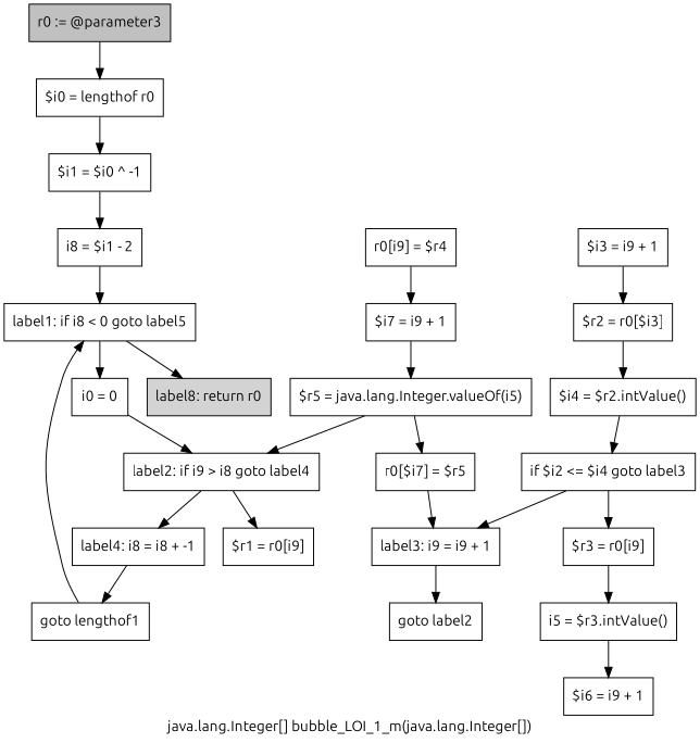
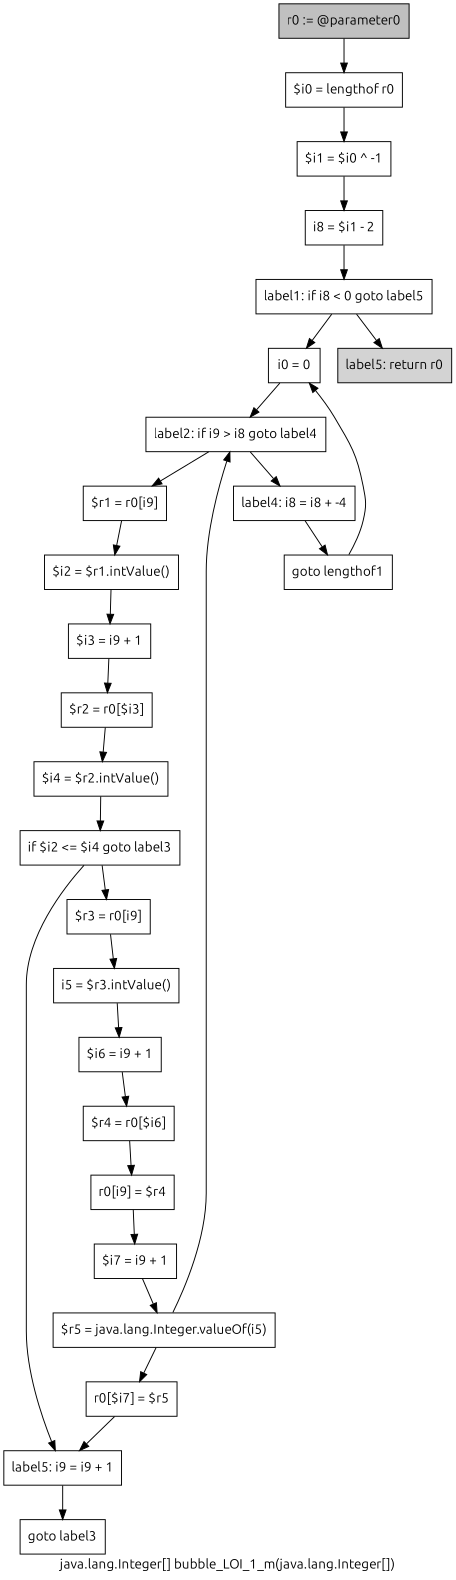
  digraph {
    fontname=Ubuntu
    label="java.lang.Integer[] bubble_LOI_1_m(java.lang.Integer[])"
    node [fontname=Ubuntu shape=box]
    edge [fontname=Ubuntu]
-   n1 [fillcolor=gray label="r0 := @parameter3" style=filled]
+   n1 [fillcolor=gray label="r0 := @parameter0" style=filled]
    n2 [label="$i0 = lengthof r0"]
    n3 [label="$i1 = $i0 ^ -1"]
    n4 [label="i8 = $i1 - 2"]
    n5 [label="label1: if i8 < 0 goto label5"]
    n6 [label="i0 = 0"]
-   n7 [fillcolor=lightgray label="label8: return r0" style=filled]
+   n7 [fillcolor=lightgray label="label5: return r0" style=filled]
    n8 [label="label2: if i9 > i8 goto label4"]
    n9 [label="$r1 = r0[i9]"]
-   n10 [label="label4: i8 = i8 + -1"]
+   n10 [label="label4: i8 = i8 + -4"]
+   n11 [label="$i2 = $r1.intValue()"]
    n12 [label="goto lengthof1"]
    n13 [label="$i3 = i9 + 1"]
    n14 [label="$r2 = r0[$i3]"]
    n15 [label="$i4 = $r2.intValue()"]
    n16 [label="if $i2 <= $i4 goto label3"]
    n17 [label="$r3 = r0[i9]"]
-   n18 [label="label3: i9 = i9 + 1"]
+   n18 [label="label5: i9 = i9 + 1"]
    n19 [label="i5 = $r3.intValue()"]
-   n20 [label="goto label2"]
+   n20 [label="goto label3"]
    n21 [label="$i6 = i9 + 1"]
+   n22 [label="$r4 = r0[$i6]"]
    n23 [label="r0[i9] = $r4"]
    n24 [label="$i7 = i9 + 1"]
    n25 [label="$r5 = java.lang.Integer.valueOf(i5)"]
    n26 [label="r0[$i7] = $r5"]
    n1 -> n2
    n2 -> n3
    n3 -> n4
    n4 -> n5
    n5 -> n6
    n5 -> n7
    n6 -> n8
    n8 -> n9
    n8 -> n10
+   n9 -> n11
    n10 -> n12
-   n12 -> n5
+   n11 -> n13
+   n12 -> n6
    n13 -> n14
    n14 -> n15
    n15 -> n16
    n16 -> n17
    n16 -> n18
    n17 -> n19
    n18 -> n20
    n19 -> n21
+   n21 -> n22
+   n22 -> n23
    n23 -> n24
    n24 -> n25
    n25 -> n8
    n25 -> n26
    n26 -> n18
  }
